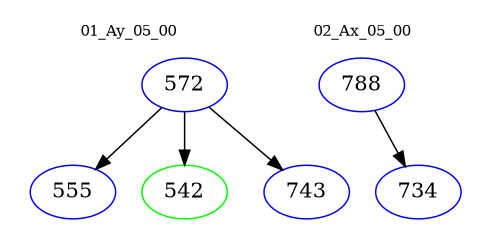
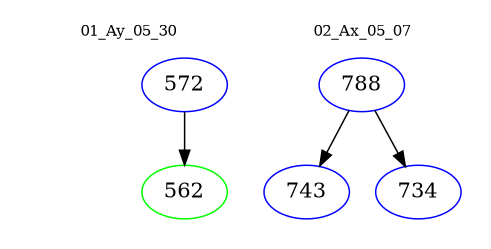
  digraph {
    node [color=blue]
    edge [color=black]
    n1 [label=572]
-   n2 [label=555]
-   n3 [color=green label=542]
+   n3 [color=green label=562]
    n4 [label=788]
    n5 [label=734]
    n6 [label=743]
    subgraph cluster_1 {
      color=white
      fontsize=10
-     label="01_Ay_05_00"
+     label="01_Ay_05_30"
      n1
-     n2
      n3
    }
    subgraph cluster_2 {
      color=white
      fontsize=10
-     label="02_Ax_05_00"
+     label="02_Ax_05_07"
      n4
      n5
      n6
    }
-   n1 -> n2
    n1 -> n3
    n4 -> n5
-   n1 -> n6
+   n4 -> n6
  }
